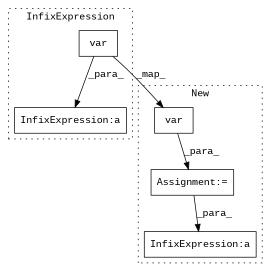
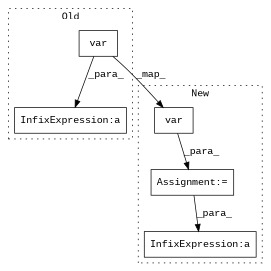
  digraph {
    fontname="Liberation Mono"
    node [a=32 l="4,1" shape=box fontname="Liberation Mono"]
    edge [fontname="Liberation Mono"]
    n1 [label=var s="3231,3243"]
    n2 [a=27 l=3 label="InfixExpression:a" s=3275]
    n3 [label=var s="3340,3352"]
    n4 [a=7 l=1 label="Assignment:=" s=3365]
    n5 [a=27 l=3 label="InfixExpression:a" s=3435]
    subgraph cluster_1 {
-     label=InfixExpression
+     label=Old
      style=dotted
      n1
      n2
    }
    subgraph cluster_2 {
      label=New
      style=dotted
      n3
      n4
      n5
    }
    n1 -> n2 [label=_para_]
    n1 -> n3 [label=_map_]
    n3 -> n4 [label=_para_]
    n4 -> n5 [label=_para_]
  }
